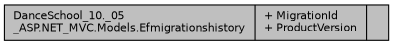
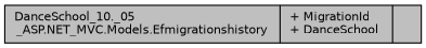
  digraph {
    rankdir=LR
-   n1 [color=black fillcolor=grey75 fontcolor=black fontname=Helvetica fontsize=10 height=0.2 label="{DanceSchool_10._05\l_ASP.NET_MVC.Models.Efmigrationshistory\n|+ MigrationId\l+ ProductVersion\l|}" shape=record style=filled width=0.4]
+   n1 [color=black fillcolor=grey75 fontcolor=black fontname=Helvetica fontsize=10 height=0.2 label="{DanceSchool_10._05\l_ASP.NET_MVC.Models.Efmigrationshistory\n|+ MigrationId\l+ DanceSchool\l|}" shape=record style=filled width=0.4]
  }
